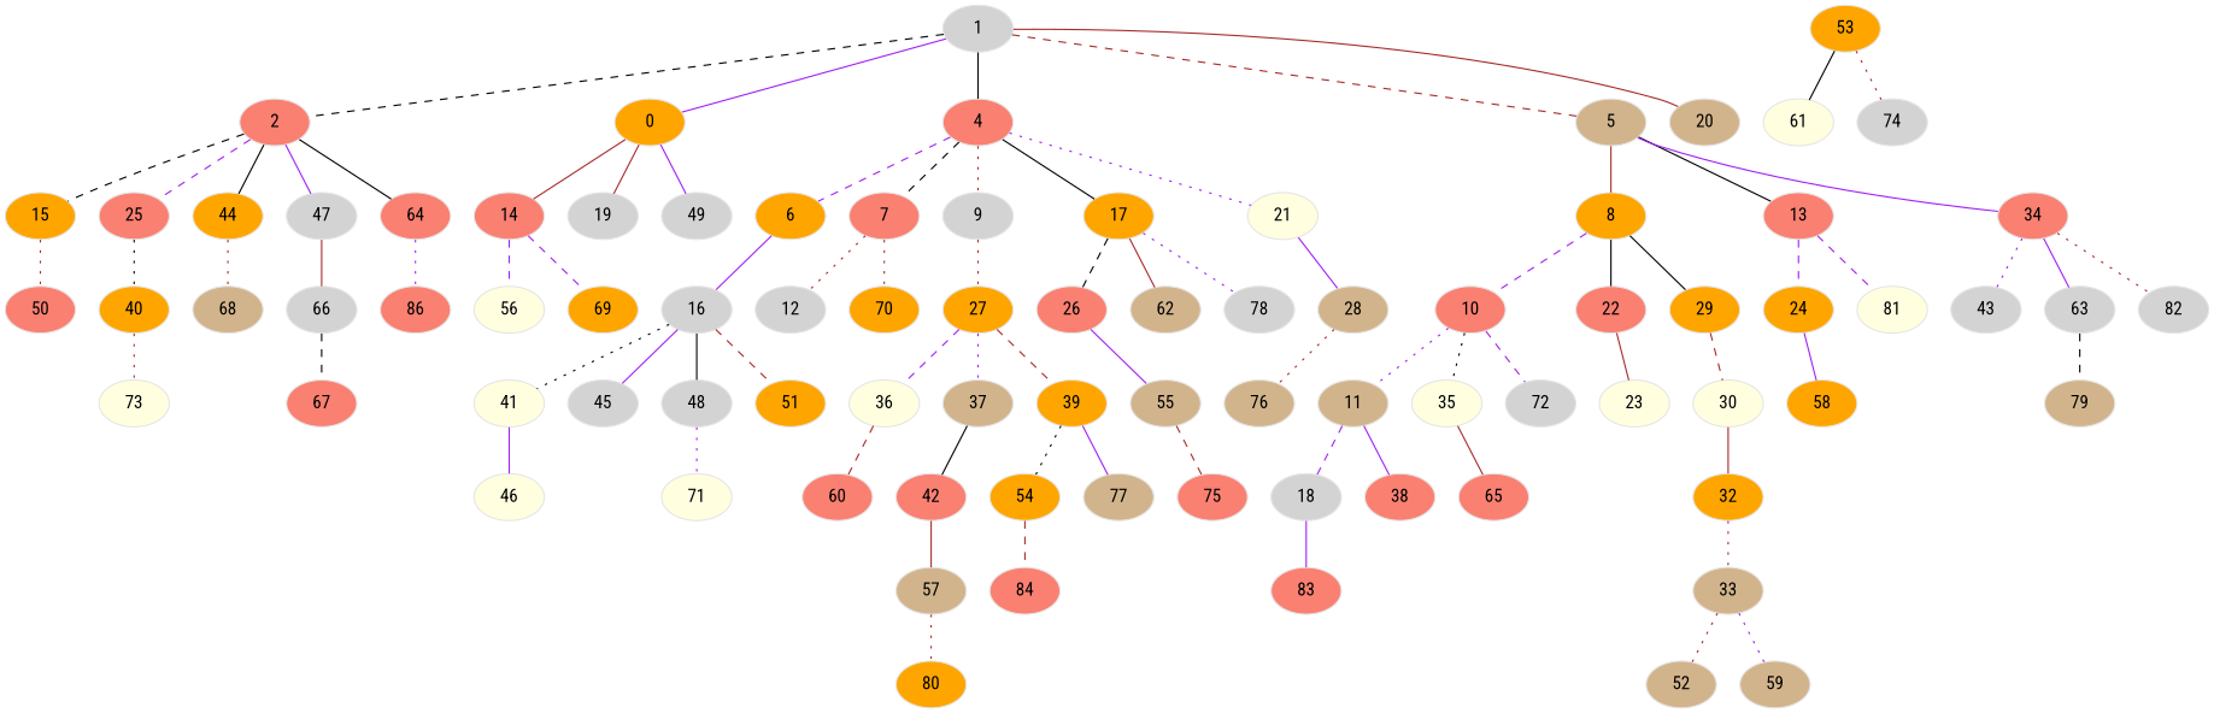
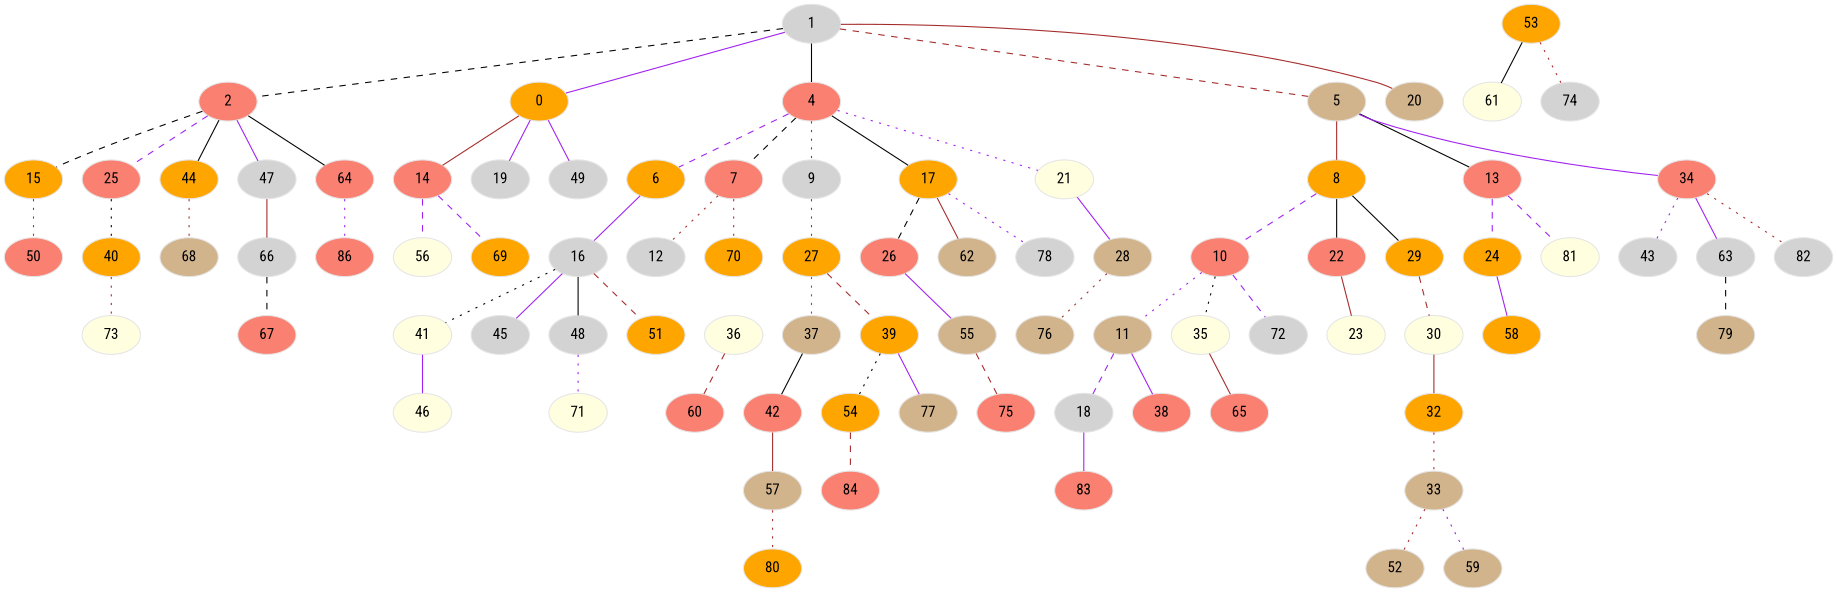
  graph {
    fontname="Roboto Condensed"
    node [color=gray90 fillcolor=salmon fontname="Roboto Condensed" style=filled]
    edge [color=purple fontname="Roboto Condensed" style=solid]
    1 [fillcolor=lightgrey]
    2
    n3 [fillcolor=orange label=0]
    4
    5 [fillcolor=tan]
    20 [fillcolor=tan]
    15 [fillcolor=orange]
    25
    44 [fillcolor=orange]
    47 [fillcolor=lightgrey]
    64
    14
    19 [fillcolor=lightgrey]
    49 [fillcolor=lightgrey]
    6 [fillcolor=orange]
    7
    9 [fillcolor=lightgrey]
    17 [fillcolor=orange]
    21 [fillcolor=lightyellow]
    8 [fillcolor=orange]
    13
    34
    50
    40 [fillcolor=orange]
    68 [fillcolor=tan]
    66 [fillcolor=lightgrey]
    86
    56 [fillcolor=lightyellow]
    69 [fillcolor=orange]
    16 [fillcolor=lightgrey]
    12 [fillcolor=lightgrey]
    70 [fillcolor=orange]
    27 [fillcolor=orange]
    26
    62 [fillcolor=tan]
    78 [fillcolor=lightgrey]
    28 [fillcolor=tan]
    10
    22
    29 [fillcolor=orange]
    24 [fillcolor=orange]
    81 [fillcolor=lightyellow]
    43 [fillcolor=lightgrey]
    63 [fillcolor=lightgrey]
    82 [fillcolor=lightgrey]
    41 [fillcolor=lightyellow]
    45 [fillcolor=lightgrey]
    48 [fillcolor=lightgrey]
    51 [fillcolor=orange]
    11 [fillcolor=tan]
    35 [fillcolor=lightyellow]
    72 [fillcolor=lightgrey]
    23 [fillcolor=lightyellow]
    30 [fillcolor=lightyellow]
    53 [fillcolor=orange]
    61 [fillcolor=lightyellow]
    74 [fillcolor=lightgrey]
    36 [fillcolor=lightyellow]
    37 [fillcolor=tan]
    39 [fillcolor=orange]
    18 [fillcolor=lightgrey]
    38
    65
    83
    58 [fillcolor=orange]
    46 [fillcolor=lightyellow]
    71 [fillcolor=lightyellow]
    55 [fillcolor=tan]
    76 [fillcolor=tan]
    73 [fillcolor=lightyellow]
    75
    60
    42
    54 [fillcolor=orange]
    77 [fillcolor=tan]
    32 [fillcolor=orange]
    33 [fillcolor=tan]
    52 [fillcolor=tan]
    59 [fillcolor=tan]
    79 [fillcolor=tan]
    57 [fillcolor=tan]
    84
    80 [fillcolor=orange]
    67
    1 -- 2 [color=black style=dashed]
    1 -- n3
    1 -- 4 [color=black]
    1 -- 5 [color=brown style=dashed]
    1 -- 20 [color=brown]
    2 -- 15 [color=black style=dashed]
    2 -- 25 [style=dashed]
    2 -- 44 [color=black]
    2 -- 47
    2 -- 64 [color=black]
    n3 -- 14 [color=brown]
-   n3 -- 19 [color=brown]
+   n3 -- 19
    n3 -- 49
    4 -- 6 [style=dashed]
    4 -- 7 [color=black style=dashed]
    4 -- 9 [color=brown style=dotted]
    4 -- 17 [color=black]
    4 -- 21 [style=dotted]
    5 -- 8 [color=brown]
    5 -- 13 [color=black]
    5 -- 34
    15 -- 50 [color=brown style=dotted]
    25 -- 40 [color=black style=dotted]
    44 -- 68 [color=brown style=dotted]
    47 -- 66 [color=brown]
    64 -- 86 [style=dotted]
    14 -- 56 [style=dashed]
    14 -- 69 [style=dashed]
    6 -- 16
    7 -- 12 [color=brown style=dotted]
    7 -- 70 [color=brown style=dotted]
    9 -- 27 [color=brown style=dotted]
    17 -- 26 [color=black style=dashed]
    17 -- 62 [color=brown]
    17 -- 78 [style=dotted]
    21 -- 28
    8 -- 10 [style=dashed]
    8 -- 22 [color=black]
    8 -- 29 [color=black]
    13 -- 24 [style=dashed]
    13 -- 81 [style=dashed]
    34 -- 43 [style=dotted]
    34 -- 63
    34 -- 82 [color=brown style=dotted]
    40 -- 73 [color=brown style=dotted]
    66 -- 67 [color=black style=dashed]
    16 -- 41 [color=black style=dotted]
    16 -- 45
    16 -- 48 [color=black]
    16 -- 51 [color=brown style=dashed]
-   27 -- 36 [style=dashed]
    27 -- 37 [style=dotted]
    27 -- 39 [color=brown style=dashed]
    26 -- 55
    28 -- 76 [color=brown style=dotted]
    10 -- 11 [style=dotted]
    10 -- 35 [color=black style=dotted]
    10 -- 72 [style=dashed]
    22 -- 23 [color=brown]
    29 -- 30 [color=brown style=dashed]
    24 -- 58
    63 -- 79 [color=black style=dashed]
    41 -- 46
    48 -- 71 [style=dotted]
    11 -- 18 [style=dashed]
    11 -- 38
    35 -- 65 [color=brown]
    30 -- 32 [color=brown]
    53 -- 61 [color=black]
    53 -- 74 [color=brown style=dotted]
    36 -- 60 [color=brown style=dashed]
    37 -- 42 [color=black]
    39 -- 54 [color=black style=dotted]
    39 -- 77
    18 -- 83
    55 -- 75 [color=brown style=dashed]
    42 -- 57 [color=brown]
    54 -- 84 [color=brown style=dashed]
    32 -- 33 [color=brown style=dotted]
    33 -- 52 [color=brown style=dotted]
    33 -- 59 [style=dotted]
    57 -- 80 [color=brown style=dotted]
  }
